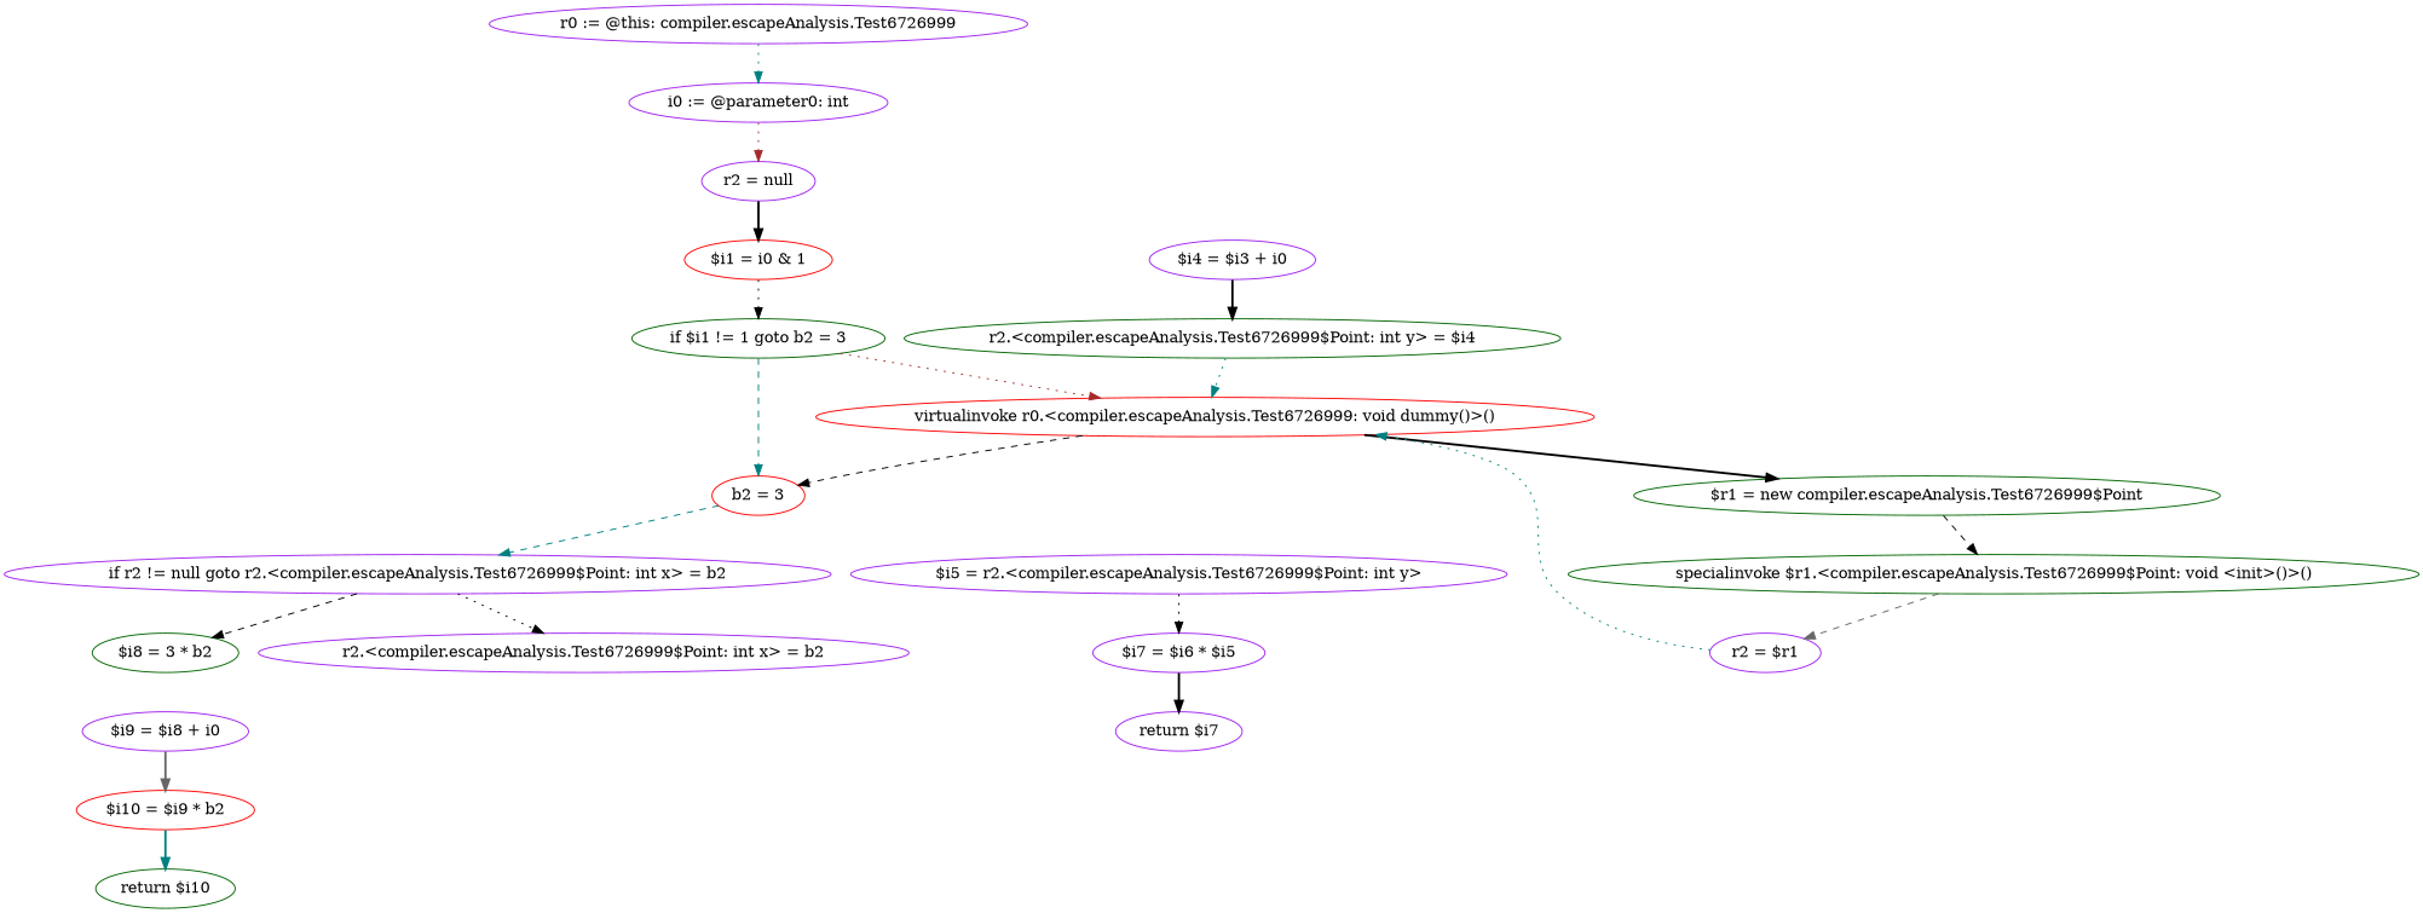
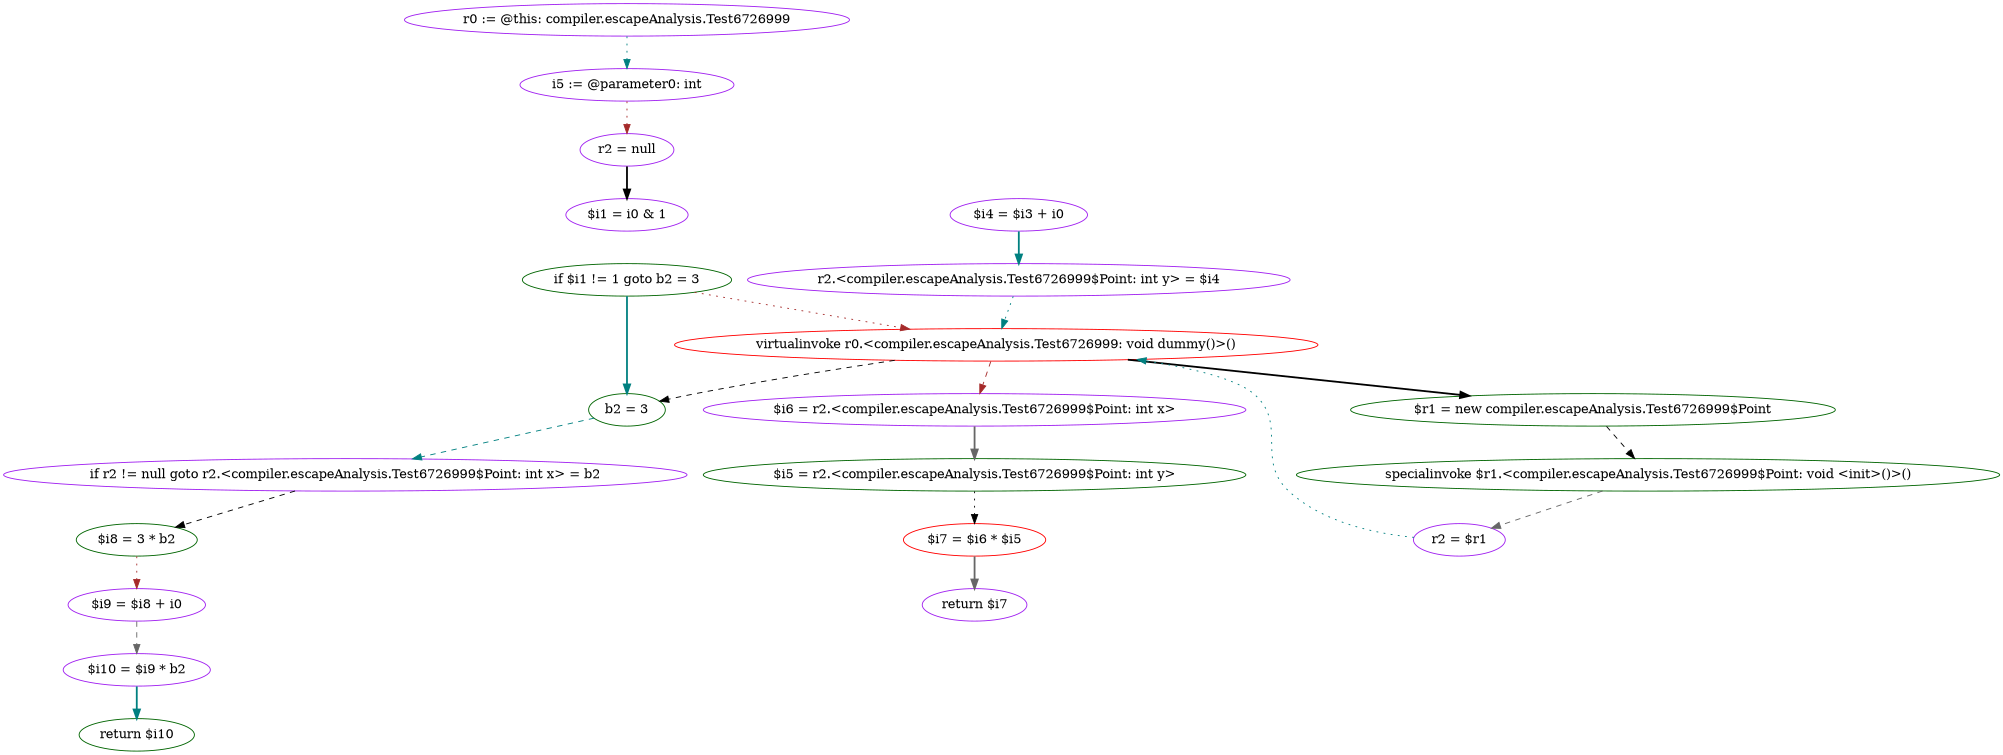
  digraph {
    node [color=purple]
    edge [color=black style=dotted]
    "r0 := @this: compiler.escapeAnalysis.Test6726999"
-   "i0 := @parameter0: int"
+   "i0 := @parameter0: int" [label="i5 := @parameter0: int"]
    "r2 = null"
-   "$i1 = i0 & 1" [color=red]
+   "$i1 = i0 & 1"
    "if $i1 != 1 goto b2 = 3" [color=darkgreen]
    "virtualinvoke r0.<compiler.escapeAnalysis.Test6726999: void dummy()>()" [color=red]
-   "b2 = 3" [color=red]
+   "b2 = 3" [color=darkgreen]
    "$r1 = new compiler.escapeAnalysis.Test6726999$Point" [color=darkgreen]
+   "$i6 = r2.<compiler.escapeAnalysis.Test6726999$Point: int x>"
    "if r2 != null goto r2.<compiler.escapeAnalysis.Test6726999$Point: int x> = b2"
    "specialinvoke $r1.<compiler.escapeAnalysis.Test6726999$Point: void <init>()>()" [color=darkgreen]
-   "$i5 = r2.<compiler.escapeAnalysis.Test6726999$Point: int y>"
+   "$i5 = r2.<compiler.escapeAnalysis.Test6726999$Point: int y>" [color=darkgreen]
    "r2 = $r1"
    "$i8 = 3 * b2" [color=darkgreen]
-   "r2.<compiler.escapeAnalysis.Test6726999$Point: int x> = b2"
    "$i9 = $i8 + i0"
-   "$i10 = $i9 * b2" [color=red]
+   "$i10 = $i9 * b2"
    "return $i10" [color=darkgreen]
-   "r2.<compiler.escapeAnalysis.Test6726999$Point: int y> = $i4" [color=darkgreen]
+   "r2.<compiler.escapeAnalysis.Test6726999$Point: int y> = $i4"
    "$i4 = $i3 + i0"
-   "$i7 = $i6 * $i5"
+   "$i7 = $i6 * $i5" [color=red]
    "return $i7"
    "r0 := @this: compiler.escapeAnalysis.Test6726999" -> "i0 := @parameter0: int" [color=teal]
    "i0 := @parameter0: int" -> "r2 = null" [color=brown]
    "r2 = null" -> "$i1 = i0 & 1" [style=bold]
-   "$i1 = i0 & 1" -> "if $i1 != 1 goto b2 = 3"
    "if $i1 != 1 goto b2 = 3" -> "virtualinvoke r0.<compiler.escapeAnalysis.Test6726999: void dummy()>()" [color=brown]
-   "if $i1 != 1 goto b2 = 3" -> "b2 = 3" [color=teal style=dashed]
+   "if $i1 != 1 goto b2 = 3" -> "b2 = 3" [color=teal style=bold]
    "virtualinvoke r0.<compiler.escapeAnalysis.Test6726999: void dummy()>()" -> "b2 = 3" [style=dashed]
    "virtualinvoke r0.<compiler.escapeAnalysis.Test6726999: void dummy()>()" -> "$r1 = new compiler.escapeAnalysis.Test6726999$Point" [style=bold]
+   "virtualinvoke r0.<compiler.escapeAnalysis.Test6726999: void dummy()>()" -> "$i6 = r2.<compiler.escapeAnalysis.Test6726999$Point: int x>" [color=brown style=dashed]
    "b2 = 3" -> "if r2 != null goto r2.<compiler.escapeAnalysis.Test6726999$Point: int x> = b2" [color=teal style=dashed]
    "$r1 = new compiler.escapeAnalysis.Test6726999$Point" -> "specialinvoke $r1.<compiler.escapeAnalysis.Test6726999$Point: void <init>()>()" [style=dashed]
+   "$i6 = r2.<compiler.escapeAnalysis.Test6726999$Point: int x>" -> "$i5 = r2.<compiler.escapeAnalysis.Test6726999$Point: int y>" [color=gray40 style=bold]
    "if r2 != null goto r2.<compiler.escapeAnalysis.Test6726999$Point: int x> = b2" -> "$i8 = 3 * b2" [style=dashed]
-   "if r2 != null goto r2.<compiler.escapeAnalysis.Test6726999$Point: int x> = b2" -> "r2.<compiler.escapeAnalysis.Test6726999$Point: int x> = b2"
    "specialinvoke $r1.<compiler.escapeAnalysis.Test6726999$Point: void <init>()>()" -> "r2 = $r1" [color=gray40 style=dashed]
    "$i5 = r2.<compiler.escapeAnalysis.Test6726999$Point: int y>" -> "$i7 = $i6 * $i5"
    "r2 = $r1" -> "virtualinvoke r0.<compiler.escapeAnalysis.Test6726999: void dummy()>()" [color=teal]
-   "$i9 = $i8 + i0" -> "$i10 = $i9 * b2" [color=gray40 style=bold]
+   "$i8 = 3 * b2" -> "$i9 = $i8 + i0" [color=brown]
+   "$i9 = $i8 + i0" -> "$i10 = $i9 * b2" [color=gray40 style=dashed]
    "$i10 = $i9 * b2" -> "return $i10" [color=teal style=bold]
    "r2.<compiler.escapeAnalysis.Test6726999$Point: int y> = $i4" -> "virtualinvoke r0.<compiler.escapeAnalysis.Test6726999: void dummy()>()" [color=teal]
-   "$i4 = $i3 + i0" -> "r2.<compiler.escapeAnalysis.Test6726999$Point: int y> = $i4" [style=bold]
-   "$i7 = $i6 * $i5" -> "return $i7" [style=bold]
+   "$i4 = $i3 + i0" -> "r2.<compiler.escapeAnalysis.Test6726999$Point: int y> = $i4" [color=teal style=bold]
+   "$i7 = $i6 * $i5" -> "return $i7" [color=gray40 style=bold]
  }
